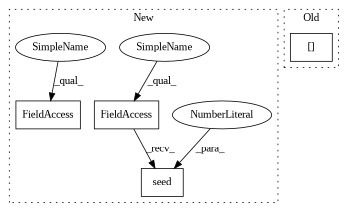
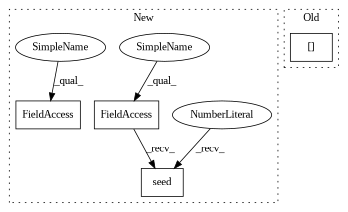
  digraph {
    fontname="Liberation Serif"
    node [a=22 l=12 s=2136 shape=box fontname="Liberation Serif"]
    edge [fontname="Liberation Serif"]
    n1 [a=32 l="5,1" label=seed s="2149,2155"]
    n2 [a=34 l=1 label=NumberLiteral s=2154 shape=ellipse]
    n3 [label=FieldAccess]
    n4 [label=FieldAccess s=2227]
    n5 [a=42 l=5 label=SimpleName shape=ellipse]
    n6 [a=42 l=5 label=SimpleName s=2227 shape=ellipse]
    n7 [a=2 l="8,1" label="[]" s="2259,2299"]
    subgraph cluster_1 {
      label=New
      style=dotted
      n1
      n2
      n3
      n4
      n5
      n6
    }
    subgraph cluster_2 {
      label=Old
      style=dotted
      n7
    }
-   n2 -> n1 [label=_para_]
+   n2 -> n1 [label=_recv_]
    n3 -> n1 [label=_recv_]
    n5 -> n3 [label=_qual_]
    n6 -> n4 [label=_qual_]
  }
